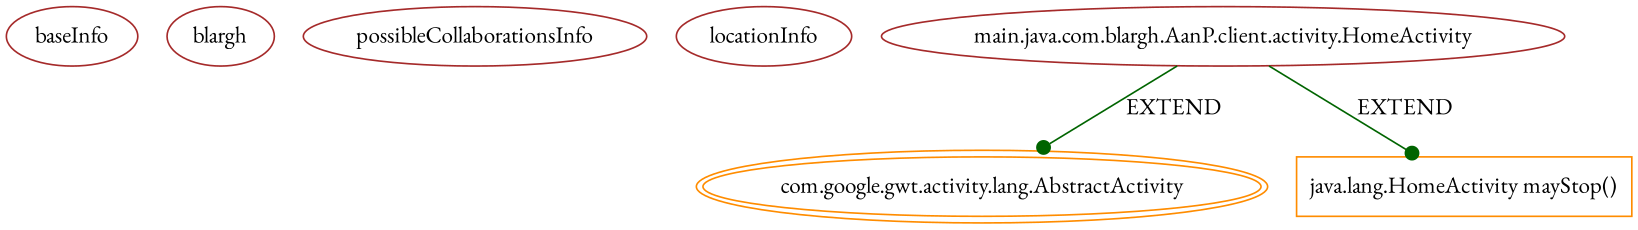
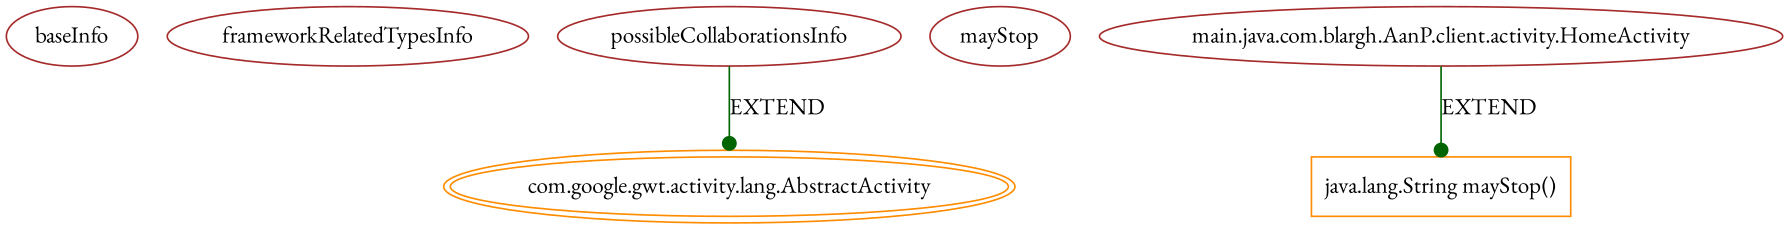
  digraph {
    fontname="EB Garamond"
    node [color=brown fontname="EB Garamond"]
    edge [arrowhead=dot color=darkgreen fontname="EB Garamond"]
    baseInfo [category=extension_graph graphId=791 isAnonymous=false possibleRelation=false]
-   frameworkRelatedTypesInfo [0="com.google.gwt.activity.shared.AbstractActivity" label=blargh]
+   frameworkRelatedTypesInfo [0="com.google.gwt.activity.shared.AbstractActivity"]
    possibleCollaborationsInfo
-   locationInfo [contextSignature=HomeActivity filePath="/bahkified-Test/Test-master/src/main/java/com/blargh/AanP/client/activity/HomeActivity.java" graphId=791 projectName="bahkified-Test"]
+   locationInfo [contextSignature=HomeActivity filePath="/bahkified-Test/Test-master/src/main/java/com/blargh/AanP/client/activity/HomeActivity.java" graphId=791 projectName="bahkified-Test" label=mayStop]
    n5 [isFrameworkType=false label="main.java.com.blargh.AanP.client.activity.HomeActivity" vertexType=ROOT_CLIENT_CLASS_DECLARATION]
    n6 [color=darkorange isFrameworkType=true label="com.google.gwt.activity.lang.AbstractActivity" peripheries=2 vertexType=FRAMEWORK_CLASS_TYPE]
-   n7 [color=darkorange isFrameworkType=false label="java.lang.HomeActivity mayStop()" shape=box vertexType=OVERRIDING_METHOD_DECLARATION]
-   n5 -> n6 [label=EXTEND]
+   n7 [color=darkorange isFrameworkType=false label="java.lang.String mayStop()" shape=box vertexType=OVERRIDING_METHOD_DECLARATION]
+   possibleCollaborationsInfo -> n6 [label=EXTEND]
    n5 -> n7 [label=EXTEND]
  }
